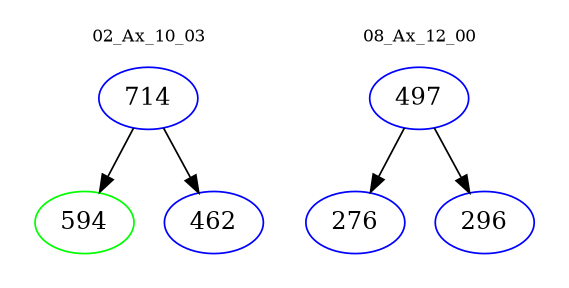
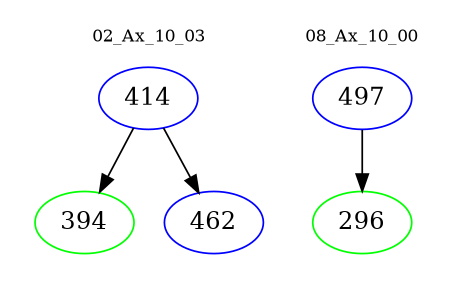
  digraph {
    node [color=blue]
    edge [color=black]
-   n1 [label=714]
-   n2 [color=green label=594]
+   n1 [label=414]
+   n2 [color=green label=394]
    n3 [label=462]
    n4 [label=497]
-   n5 [label=276]
-   n6 [label=296]
+   n6 [color=green label=296]
    subgraph cluster_1 {
      color=white
      fontsize=10
      label="02_Ax_10_03"
      n1
      n2
      n3
    }
    subgraph cluster_2 {
      color=white
      fontsize=10
-     label="08_Ax_12_00"
+     label="08_Ax_10_00"
      n4
-     n5
      n6
    }
    n1 -> n2
    n1 -> n3
-   n4 -> n5
    n4 -> n6
  }
